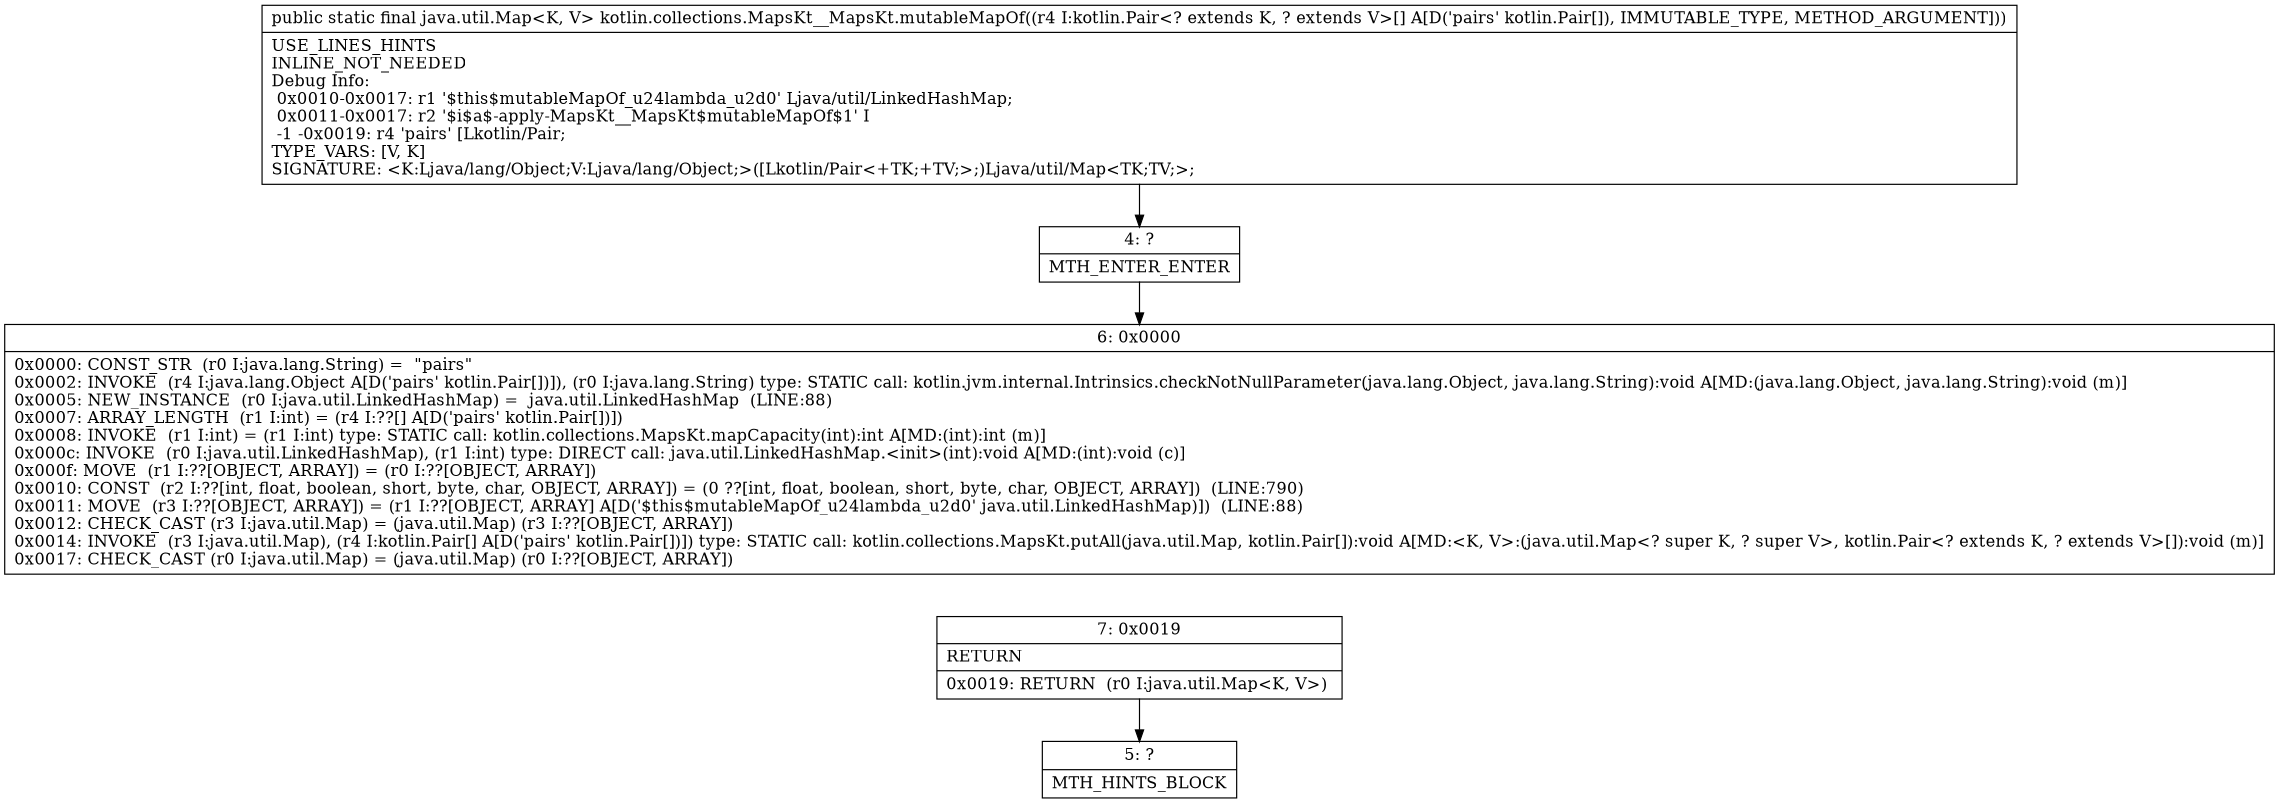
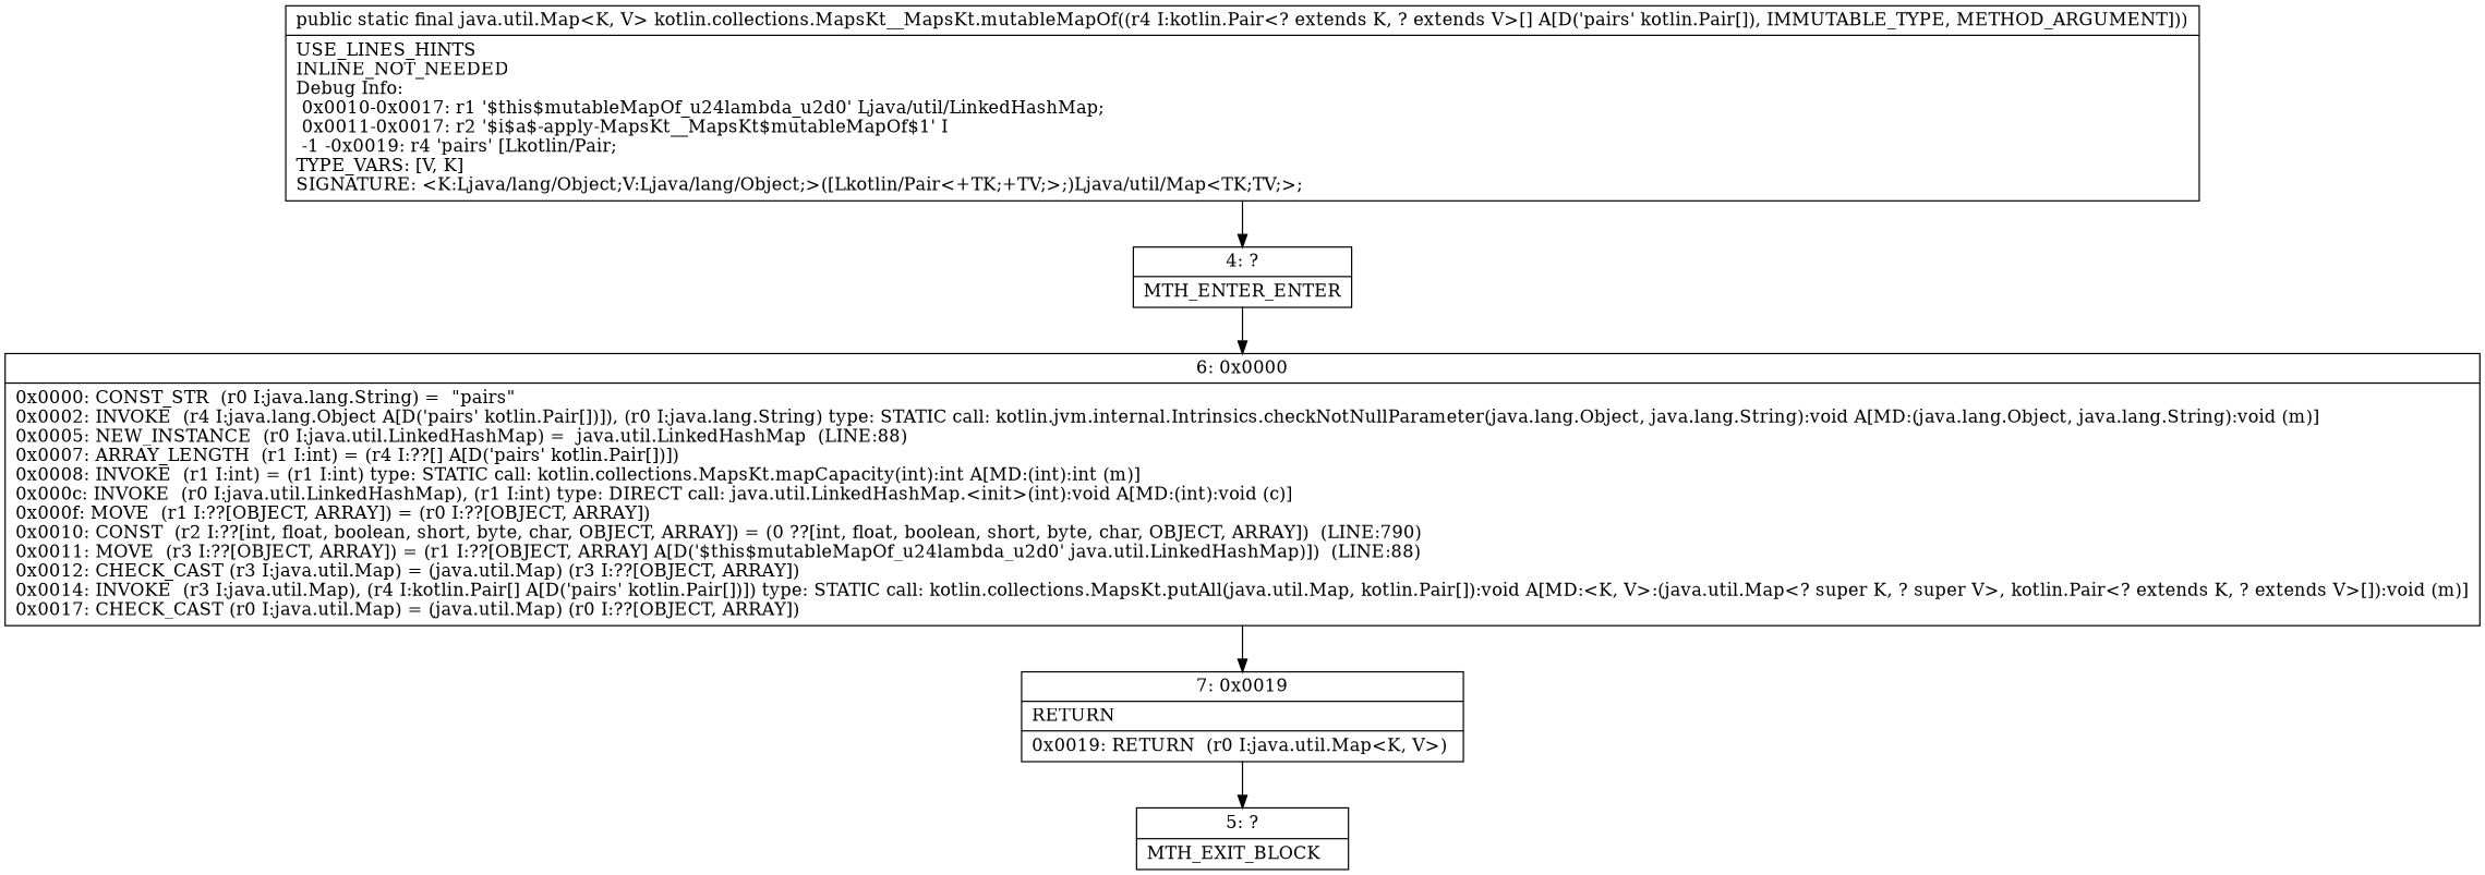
  digraph {
    node [shape=record]
    n1 [label="{4\:\ ?|MTH_ENTER_ENTER\l}"]
    n2 [label="{6\:\ 0x0000|0x0000: CONST_STR  (r0 I:java.lang.String) =  \"pairs\" \l0x0002: INVOKE  (r4 I:java.lang.Object A[D('pairs' kotlin.Pair[])]), (r0 I:java.lang.String) type: STATIC call: kotlin.jvm.internal.Intrinsics.checkNotNullParameter(java.lang.Object, java.lang.String):void A[MD:(java.lang.Object, java.lang.String):void (m)]\l0x0005: NEW_INSTANCE  (r0 I:java.util.LinkedHashMap) =  java.util.LinkedHashMap  (LINE:88)\l0x0007: ARRAY_LENGTH  (r1 I:int) = (r4 I:??[] A[D('pairs' kotlin.Pair[])]) \l0x0008: INVOKE  (r1 I:int) = (r1 I:int) type: STATIC call: kotlin.collections.MapsKt.mapCapacity(int):int A[MD:(int):int (m)]\l0x000c: INVOKE  (r0 I:java.util.LinkedHashMap), (r1 I:int) type: DIRECT call: java.util.LinkedHashMap.\<init\>(int):void A[MD:(int):void (c)]\l0x000f: MOVE  (r1 I:??[OBJECT, ARRAY]) = (r0 I:??[OBJECT, ARRAY]) \l0x0010: CONST  (r2 I:??[int, float, boolean, short, byte, char, OBJECT, ARRAY]) = (0 ??[int, float, boolean, short, byte, char, OBJECT, ARRAY])  (LINE:790)\l0x0011: MOVE  (r3 I:??[OBJECT, ARRAY]) = (r1 I:??[OBJECT, ARRAY] A[D('$this$mutableMapOf_u24lambda_u2d0' java.util.LinkedHashMap)])  (LINE:88)\l0x0012: CHECK_CAST (r3 I:java.util.Map) = (java.util.Map) (r3 I:??[OBJECT, ARRAY]) \l0x0014: INVOKE  (r3 I:java.util.Map), (r4 I:kotlin.Pair[] A[D('pairs' kotlin.Pair[])]) type: STATIC call: kotlin.collections.MapsKt.putAll(java.util.Map, kotlin.Pair[]):void A[MD:\<K, V\>:(java.util.Map\<? super K, ? super V\>, kotlin.Pair\<? extends K, ? extends V\>[]):void (m)]\l0x0017: CHECK_CAST (r0 I:java.util.Map) = (java.util.Map) (r0 I:??[OBJECT, ARRAY]) \l}"]
    n3 [label="{7\:\ 0x0019|RETURN\l|0x0019: RETURN  (r0 I:java.util.Map\<K, V\>) \l}"]
-   n4 [label="{5\:\ ?|MTH_HINTS_BLOCK\l}"]
+   n4 [label="{5\:\ ?|MTH_EXIT_BLOCK\l}"]
    n5 [label="{public static final java.util.Map\<K, V\> kotlin.collections.MapsKt__MapsKt.mutableMapOf((r4 I:kotlin.Pair\<? extends K, ? extends V\>[] A[D('pairs' kotlin.Pair[]), IMMUTABLE_TYPE, METHOD_ARGUMENT]))  | USE_LINES_HINTS\lINLINE_NOT_NEEDED\lDebug Info:\l  0x0010\-0x0017: r1 '$this$mutableMapOf_u24lambda_u2d0' Ljava\/util\/LinkedHashMap;\l  0x0011\-0x0017: r2 '$i$a$\-apply\-MapsKt__MapsKt$mutableMapOf$1' I\l  \-1 \-0x0019: r4 'pairs' [Lkotlin\/Pair;\lTYPE_VARS: [V, K]\lSIGNATURE: \<K:Ljava\/lang\/Object;V:Ljava\/lang\/Object;\>([Lkotlin\/Pair\<+TK;+TV;\>;)Ljava\/util\/Map\<TK;TV;\>;\l}"]
    n1 -> n2
+   n2 -> n3
    n3 -> n4
    n5 -> n1
  }
